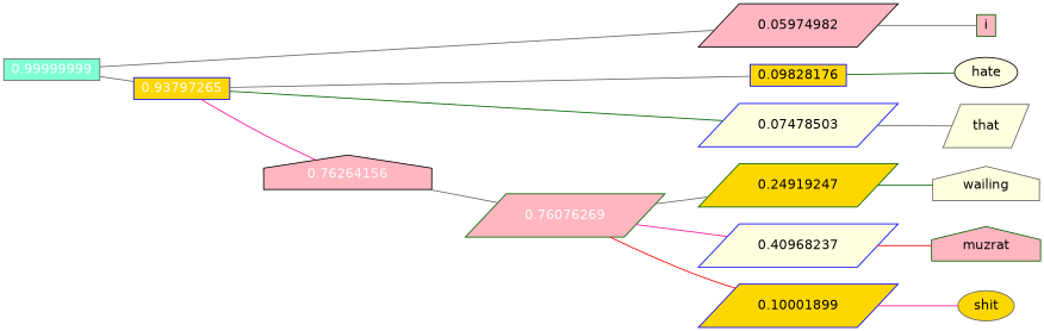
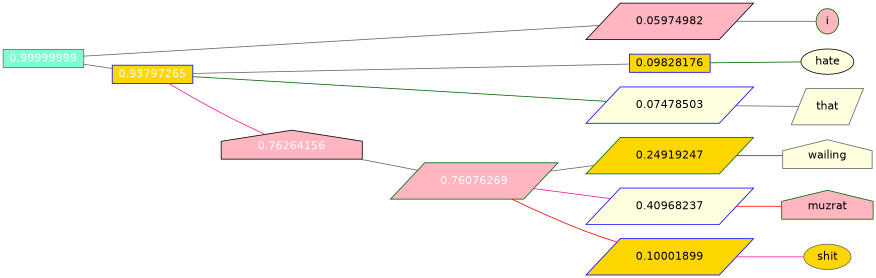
  graph {
    fontname="DejaVu Sans"
    rankdir=LR
    node [color=blue fillcolor=lightpink fontname="DejaVu Sans" format=png nodesep=0.001 ordering=out overlap_scaling=0.01 ranksep=0.001 shape=parallelogram style=filled]
    edge [color=gray40 fontname="DejaVu Sans"]
-   n1 [color=darkgreen height=0.15 label=i shape=box style="filled,solid" width=0.15]
+   n1 [color=darkgreen height=0.15 label=i shape=ellipse style="filled,solid" width=0.15]
    n2 [color=black fillcolor=lightyellow height=0.15 label=hate shape=ellipse style="filled,solid" width=0.15]
    n3 [color=gray40 fillcolor=lightyellow height=0.15 label=that style="filled,solid" width=0.15]
    n4 [color=gray40 fillcolor=lightyellow height=0.15 label=wailing shape=house style="filled,solid" width=0.15]
    n5 [color=darkgreen height=0.15 label=muzrat shape=house style="filled,solid" width=0.15]
    n6 [color=gray40 fillcolor=gold height=0.15 label=shit shape=ellipse style="filled,solid" width=0.15]
    n7 [color=black fontcolor=black height=0.15 label=0.05974982 width=0.15]
    n8 [fillcolor=gold fontcolor=black height=0.15 label=0.09828176 shape=box width=0.15]
    n9 [fillcolor=lightyellow fontcolor=black height=0.15 label=0.07478503 width=0.15]
    n10 [color=darkgreen fillcolor=gold fontcolor=black height=0.15 label=0.24919247 width=0.15]
    n11 [fillcolor=lightyellow fontcolor=black height=0.15 label=0.40968237 width=0.15]
    n12 [fillcolor=gold fontcolor=black height=0.15 label=0.10001899 width=0.15]
    n13 [color=gray40 fillcolor=aquamarine fontcolor=grey99 height=0.15 label=0.99999999 shape=box width=0.15]
    n14 [fillcolor=gold fontcolor=grey99 height=0.15 label=0.93797265 shape=box width=0.15]
    n15 [color=black fontcolor=grey99 height=0.15 label=0.76264156 shape=house width=0.15]
    n16 [color=darkgreen fontcolor=grey99 height=0.15 label=0.76076269 width=0.15]
    subgraph sub_1 {
      rank=same
      n1
      n2
      n3
      n4
      n5
      n6
    }
    subgraph sub_2 {
      rank=same
      n7
      n8
      n9
      n10
      n11
      n12
    }
    n7 -- n1
    n8 -- n2 [color=darkgreen]
    n9 -- n3
    n10 -- n4 [color=darkgreen]
    n11 -- n5 [color=red]
    n12 -- n6 [color=deeppink]
    n13 -- n7
    n13 -- n14
    n14 -- n8
    n14 -- n9 [color=darkgreen]
    n14 -- n15 [color=deeppink]
    n15 -- n16
    n16 -- n10
    n16 -- n11 [color=deeppink]
    n16 -- n12 [color=red]
  }
